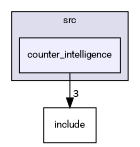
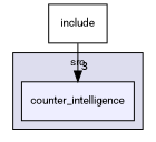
  digraph {
    compound=true
    fontname=Roboto
    node [fontname=Roboto fontsize=10 shape=box]
    n1 [fillcolor="#eeeeff" label=counter_intelligence pencolor=black style=filled]
    n2 [label=include]
    subgraph cluster_1 {
      bgcolor="#ddddee"
      fontsize=10
      label=src
      pencolor=black
      n1
    }
-   n1 -> n2 [headlabel=3 labeldistance=1.5 labelfontname=Helvetica labelfontsize=10 fontname=Roboto]
+   n2 -> n1 [headlabel=3 labeldistance=1.5 labelfontname=Helvetica labelfontsize=10 fontname=Roboto]
  }
